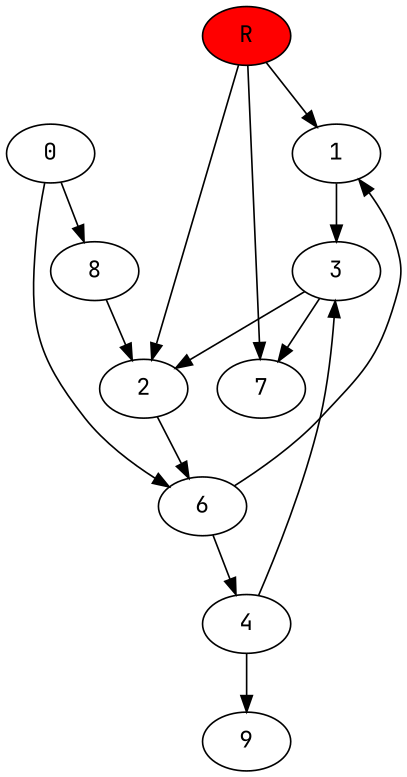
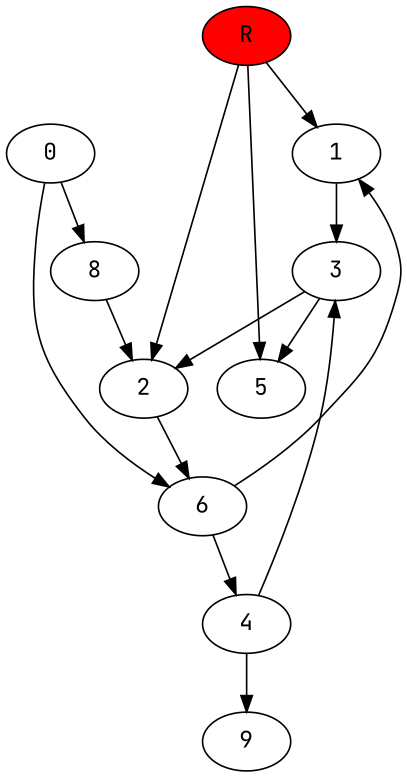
  digraph {
    fontname="JetBrains Mono"
    node [fontname="JetBrains Mono"]
    edge [fontname="JetBrains Mono"]
    1
    3
    2
-   7
+   7 [label=5]
    6
    4
    9
    8
    n9 [label=0]
    R [fillcolor="#ff0000" style=filled]
    1 -> 3
    3 -> 2
    3 -> 7
    2 -> 6
    6 -> 1
    6 -> 4
    4 -> 3
    4 -> 9
    8 -> 2
    n9 -> 6
    n9 -> 8
    R -> 1
    R -> 2
    R -> 7
  }
